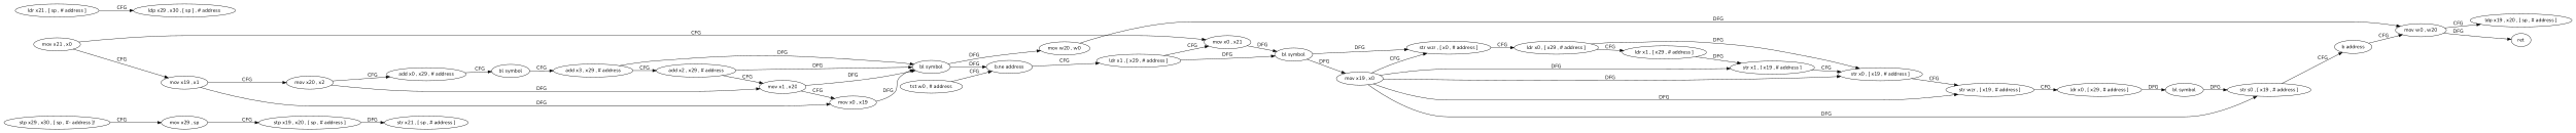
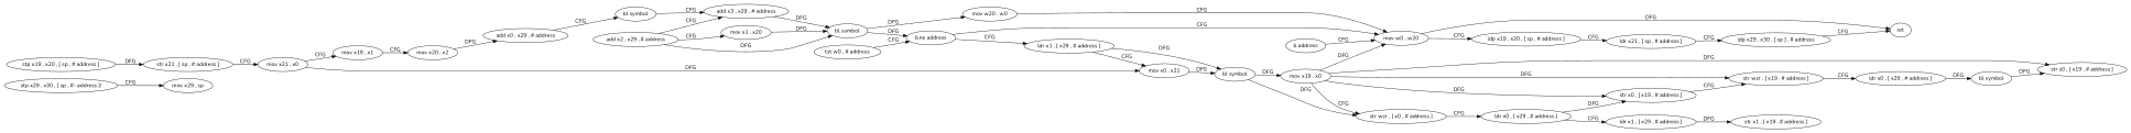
  digraph {
    fontname=Nunito
    rankdir=LR
    node [fontname=Nunito]
    edge [fontname=Nunito]
    n1 [label="stp x29 , x30 , [ sp , #- address ]!"]
    n2 [label="mov x29 , sp"]
    n3 [label="stp x19 , x20 , [ sp , # address ]"]
    n4 [label="str x21 , [ sp , # address ]"]
    n5 [label="mov x21 , x0"]
    n6 [label="mov x19 , x1"]
    n7 [label="mov x0 , x21"]
    n8 [label="mov x20 , x2"]
-   n9 [label="mov x0 , x19"]
    n10 [label="bl symbol"]
    n11 [label="add x0 , x29 , # address"]
    n12 [label="mov x1 , x20"]
    n13 [label="bl symbol"]
    n14 [label="bl symbol"]
    n15 [label="add x3 , x29 , # address"]
    n16 [label="add x2 , x29 , # address"]
    n17 [label="mov w20 , w0"]
    n18 [label="b.ne address"]
    n19 [label="mov w0 , w20"]
    n20 [label="ldr x1 , [ x29 , # address ]"]
    n21 [label="tst w0 , # address"]
    n22 [label="ldp x19 , x20 , [ sp , # address ]"]
    n23 [label=ret]
    n24 [label="mov x19 , x0"]
    n25 [label="str wzr , [ x0 , # address ]"]
    n26 [label="ldr x21 , [ sp , # address ]"]
    n27 [label="str x1 , [ x19 , # address ]"]
    n28 [label="str x0 , [ x19 , # address ]"]
    n29 [label="str wzr , [ x19 , # address ]"]
    n30 [label="str s0 , [ x19 , # address ]"]
    n31 [label="ldr x0 , [ x29 , # address ]"]
    n32 [label="ldr x0 , [ x29 , # address ]"]
    n33 [label="b address"]
    n34 [label="ldr x1 , [ x29 , # address ]"]
    n35 [label="bl symbol"]
    n36 [label="ldp x29 , x30 , [ sp ] , # address"]
    n1 -> n2 [label=CFG]
-   n2 -> n3 [label=CFG]
    n3 -> n4 [label=DFG]
+   n4 -> n5 [label=CFG]
    n5 -> n6 [label=CFG]
-   n5 -> n7 [label=CFG]
+   n5 -> n7 [label=DFG]
    n6 -> n8 [label=CFG]
-   n6 -> n9 [label=DFG]
    n7 -> n10 [label=DFG]
-   n8 -> n11 [label=CFG]
-   n8 -> n12 [label=DFG]
-   n9 -> n13 [label=DFG]
+   n8 -> n11 [label=DFG]
    n10 -> n24 [label=DFG]
    n10 -> n25 [label=DFG]
    n11 -> n14 [label=CFG]
-   n12 -> n9 [label=CFG]
    n12 -> n13 [label=DFG]
    n13 -> n17 [label=DFG]
    n13 -> n18 [label=DFG]
    n14 -> n15 [label=CFG]
    n15 -> n13 [label=DFG]
-   n15 -> n16 [label=CFG]
+   n16 -> n15 [label=CFG]
    n16 -> n12 [label=CFG]
    n16 -> n13 [label=DFG]
-   n17 -> n19 [label=DFG]
+   n17 -> n19 [label=CFG]
+   n18 -> n19 [label=CFG]
    n18 -> n20 [label=CFG]
    n19 -> n22 [label=CFG]
    n19 -> n23 [label=DFG]
    n20 -> n7 [label=CFG]
    n20 -> n10 [label=DFG]
    n21 -> n18 [label=CFG]
+   n22 -> n26 [label=CFG]
    n24 -> n25 [label=CFG]
-   n24 -> n27 [label=DFG]
+   n24 -> n19 [label=DFG]
    n24 -> n28 [label=DFG]
    n24 -> n29 [label=DFG]
    n24 -> n30 [label=DFG]
    n25 -> n31 [label=CFG]
    n26 -> n36 [label=CFG]
-   n27 -> n28 [label=CFG]
    n28 -> n29 [label=CFG]
    n29 -> n32 [label=CFG]
-   n30 -> n33 [label=CFG]
    n31 -> n28 [label=DFG]
    n31 -> n34 [label=CFG]
    n32 -> n35 [label=DFG]
    n33 -> n19 [label=CFG]
    n34 -> n27 [label=DFG]
    n35 -> n30 [label=DFG]
+   n36 -> n23 [label=CFG]
  }
